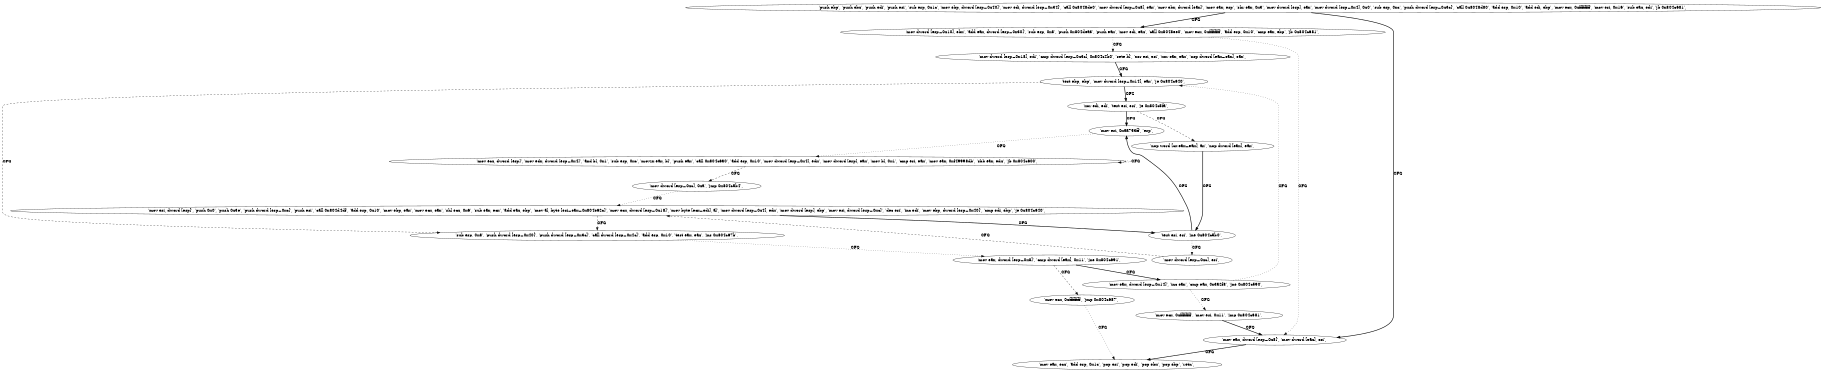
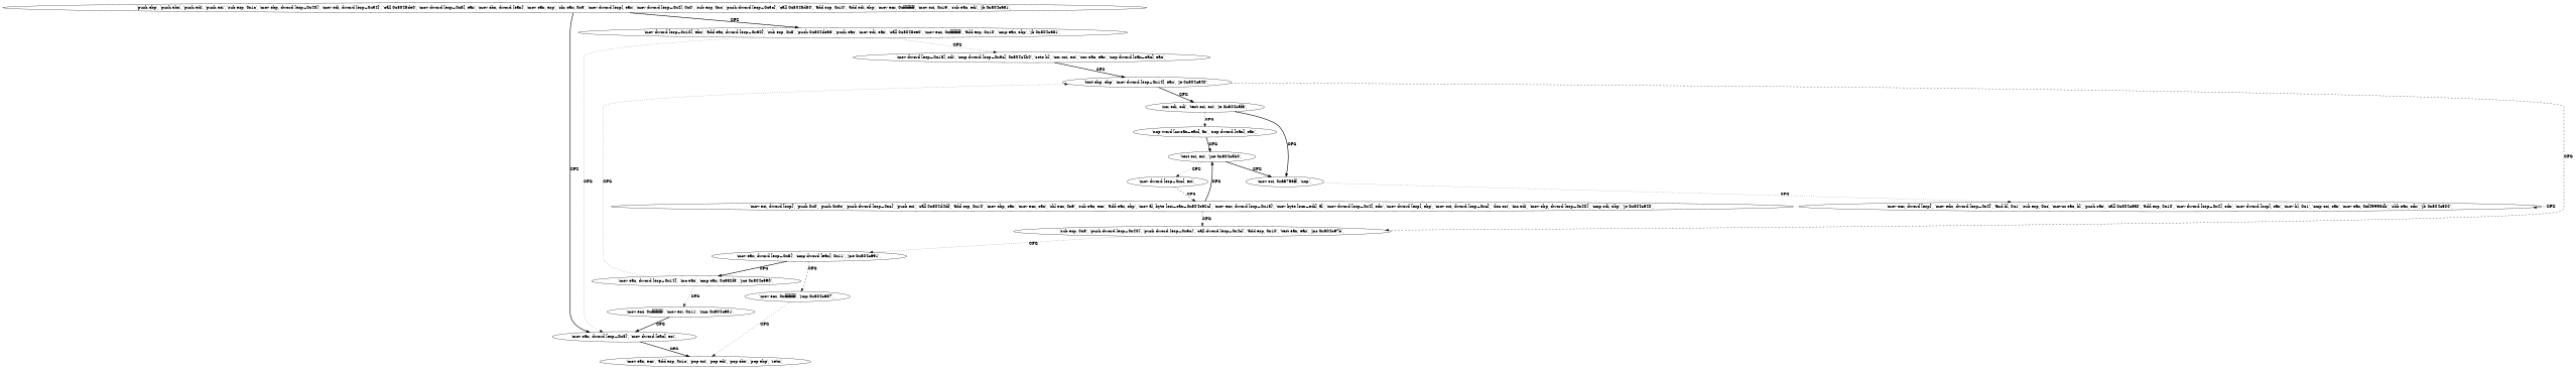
  digraph {
    edge [style=bold]
    n1 [label="'push ebp', 'push ebx', 'push edi', 'push esi', 'sub esp, 0x1c', 'mov ebp, dword [esp+0x40]', 'mov edi, dword [esp+0x34]', 'call 0x8048de0', 'mov dword [esp+0x8], eax', 'mov ebx, dword [eax]', 'mov eax, esp', 'shr eax, 0x3', 'mov dword [esp], eax', 'mov dword [esp+0x4], 0x0', 'sub esp, 0xc', 'push dword [esp+0x3c]', 'call 0x8048d80', 'add esp, 0x10', 'add edi, ebp', 'mov ecx, 0xffffffff', 'mov esi, 0x16', 'sub eax, edi', 'jb 0x804c681', "]
    n2 [label="'mov eax, dword [esp+0x8]', 'mov dword [eax], esi', "]
    n3 [label="'mov dword [esp+0x10], ebx', 'add eax, dword [esp+0x30]', 'sub esp, 0x8', 'push 0x804dea3', 'push eax', 'mov edi, eax', 'call 0x8048ee0', 'mov ecx, 0xffffffff', 'add esp, 0x10', 'cmp eax, ebp', 'jb 0x804c681', "]
    n4 [label="'mov eax, ecx', 'add esp, 0x1c', 'pop esi', 'pop edi', 'pop ebx', 'pop ebp', 'retn', "]
    n5 [label="'mov dword [esp+0x18], edi', 'cmp dword [esp+0x3c], 0x804c4b0', 'sete bl', 'xor esi, esi', 'xor eax, eax', 'nop dword [eax+eax], eax', "]
    n6 [label="'test ebp, ebp', 'mov dword [esp+0x14], eax', 'je 0x804c640', "]
    n7 [label="'sub esp, 0x8', 'push dword [esp+0x40]', 'push dword [esp+0x3c]', 'call dword [esp+0x4c]', 'add esp, 0x10', 'test eax, eax', 'jns 0x804c67b', "]
    n8 [label="'xor edi, edi', 'test esi, esi', 'je 0x804c5fa', "]
    n9 [label="'mov eax, dword [esp+0x8]', 'cmp dword [eax], 0x11', 'jne 0x804c691', "]
-   n10 [label="'mov esi, 0xaa753ff', 'esp',"]
+   n10 [label="'mov esi, 0xaa753ff', 'nop', "]
    n11 [label="'nop word [cs:eax+eax], ax', 'nop dword [eax], eax', "]
    n12 [label="'mov ecx, 0xffffffff', 'jmp 0x804c687', "]
    n13 [label="'mov eax, dword [esp+0x14]', 'inc eax', 'cmp eax, 0x3a2f8', 'jne 0x804c590', "]
    n14 [label="'mov ecx, 0xffffffff', 'mov esi, 0x11', 'jmp 0x804c681', "]
    n15 [label="'mov ecx, dword [esp]', 'mov edx, dword [esp+0x4]', 'and bl, 0x1', 'sub esp, 0xc', 'movzx eax, bl', 'push eax', 'call 0x804c6a0', 'add esp, 0x10', 'mov dword [esp+0x4], edx', 'mov dword [esp], eax', 'mov bl, 0x1', 'cmp esi, eax', 'mov eax, 0xf49998db', 'sbb eax, edx', 'jb 0x804c600', "]
    n16 [label="'test esi, esi', 'jne 0x804c5b0', "]
-   n17 [label="'mov dword [esp+0xc], 0xa', 'jmp 0x804c5b4', "]
    n18 [label="'mov dword [esp+0xc], esi', "]
    n19 [label="'mov esi, dword [esp]', 'push 0x0', 'push 0x3e', 'push dword [esp+0xc]', 'push esi', 'call 0x804d4df', 'add esp, 0x10', 'mov ebp, eax', 'mov ecx, eax', 'shl ecx, 0x6', 'sub eax, ecx', 'add eax, ebp', 'mov al, byte [esi+eax+0x804e62c]', 'mov ecx, dword [esp+0x18]', 'mov byte [ecx+edi], al', 'mov dword [esp+0x4], edx', 'mov dword [esp], ebp', 'mov esi, dword [esp+0xc]', 'dec esi', 'inc edi', 'mov ebp, dword [esp+0x40]', 'cmp edi, ebp', 'je 0x804c640', "]
    n1 -> n2 [label=CFG]
    n1 -> n3 [label=CFG]
    n2 -> n4 [label=CFG]
    n3 -> n2 [label=CFG style=dotted]
    n3 -> n5 [label=CFG style=dotted]
    n5 -> n6 [label=CFG]
    n6 -> n7 [label=CFG style=dashed]
    n6 -> n8 [label=CFG]
    n7 -> n9 [label=CFG style=dotted]
    n8 -> n10 [label=CFG]
    n8 -> n11 [label=CFG style=dashed]
    n9 -> n12 [label=CFG style=dashed]
    n9 -> n13 [label=CFG]
    n10 -> n15 [label=CFG style=dotted]
    n11 -> n16 [label=CFG]
    n12 -> n4 [label=CFG style=dotted]
    n13 -> n6 [label=CFG style=dotted]
    n13 -> n14 [label=CFG style=dotted]
    n14 -> n2 [label=CFG]
    n15 -> n15 [label=CFG style=dotted]
-   n15 -> n17 [label=CFG style=dashed]
    n16 -> n10 [label=CFG]
    n16 -> n18 [label=CFG style=dotted]
-   n17 -> n19 [label=CFG style=dotted]
    n18 -> n19 [label=CFG style=dashed]
    n19 -> n7 [label=CFG style=dashed]
    n19 -> n16 [label=CFG]
  }
